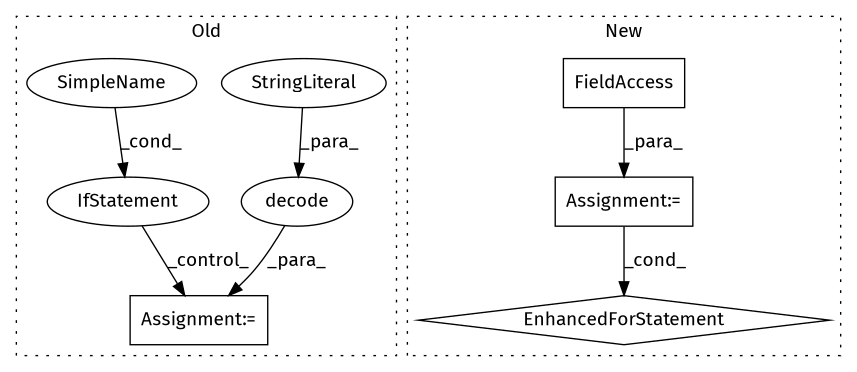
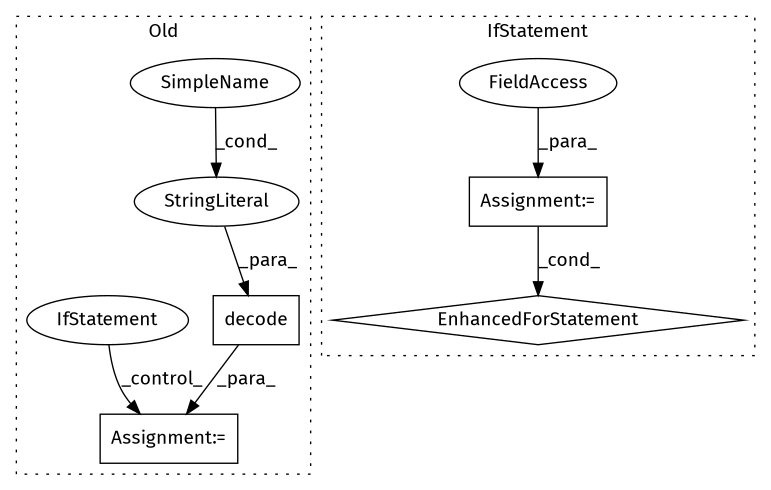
  digraph {
    fontname="Fira Sans"
    node [a=7 fontname="Fira Sans" l="53,2" s="8864,8929" shape=box]
    edge [fontname="Fira Sans"]
-   n1 [a=32 l="7,1" label=decode s="8901,8914" shape=ellipse]
+   n1 [a=32 l="7,1" label=decode s="8901,8914"]
    n2 [a=45 l=6 label=StringLiteral s=8908 shape=ellipse]
    n3 [l=1 label="Assignment:=" s=8892]
    n4 [a=42 label=SimpleName shape=ellipse l="" s=""]
    n5 [a=25 l="4,2" label=IfStatement s="8855,8873" shape=ellipse]
    n6 [a=70 label=EnhancedForStatement shape=diamond]
    n7 [label="Assignment:="]
-   n8 [a=22 l=4 label=FieldAccess s=8925]
+   n8 [a=22 l=4 label=FieldAccess s=8925 shape=ellipse]
    subgraph cluster_1 {
      label=Old
      style=dotted
      n1
      n2
      n3
      n4
      n5
    }
    subgraph cluster_2 {
-     label=New
+     label=IfStatement
      style=dotted
      n6
      n7
      n8
    }
    n1 -> n3 [label=_para_]
    n2 -> n1 [label=_para_]
-   n4 -> n5 [label=_cond_]
+   n4 -> n2 [label=_cond_]
    n5 -> n3 [label=_control_]
    n7 -> n6 [label=_cond_]
    n8 -> n7 [label=_para_]
  }
